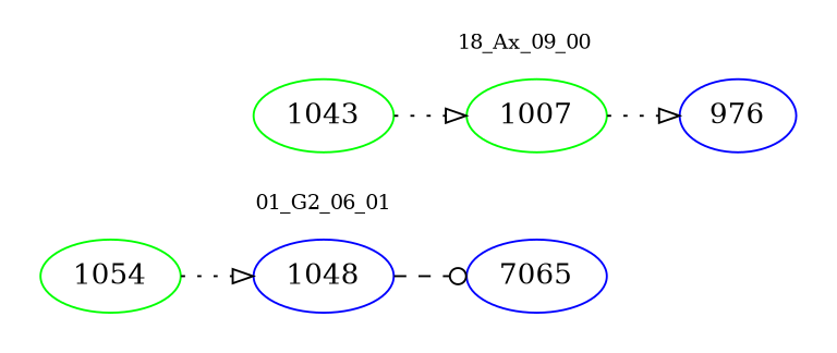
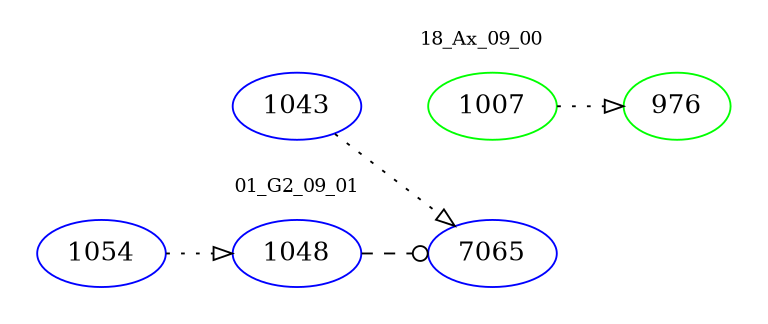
  digraph {
    rankdir=LR
    node [color=green]
    edge [arrowhead=onormal color=black style=dotted]
-   n1 [label=1043]
+   n1 [color=blue label=1043]
    n2 [label=1007]
-   n3 [color=blue label=976]
-   n4 [label=1054]
+   n3 [label=976]
+   n4 [color=blue label=1054]
    n5 [color=blue label=1048]
    n6 [color=blue label=7065]
    subgraph cluster_1 {
      color=white
      fontsize=10
      label="18_Ax_09_00"
      n1
      n2
      n3
    }
    subgraph cluster_2 {
      color=white
      fontsize=10
-     label="01_G2_06_01"
+     label="01_G2_09_01"
      n4
      n5
      n6
    }
-   n1 -> n2
+   n1 -> n6
    n2 -> n3
    n4 -> n5
    n5 -> n6 [arrowhead=odot style=dashed]
  }
